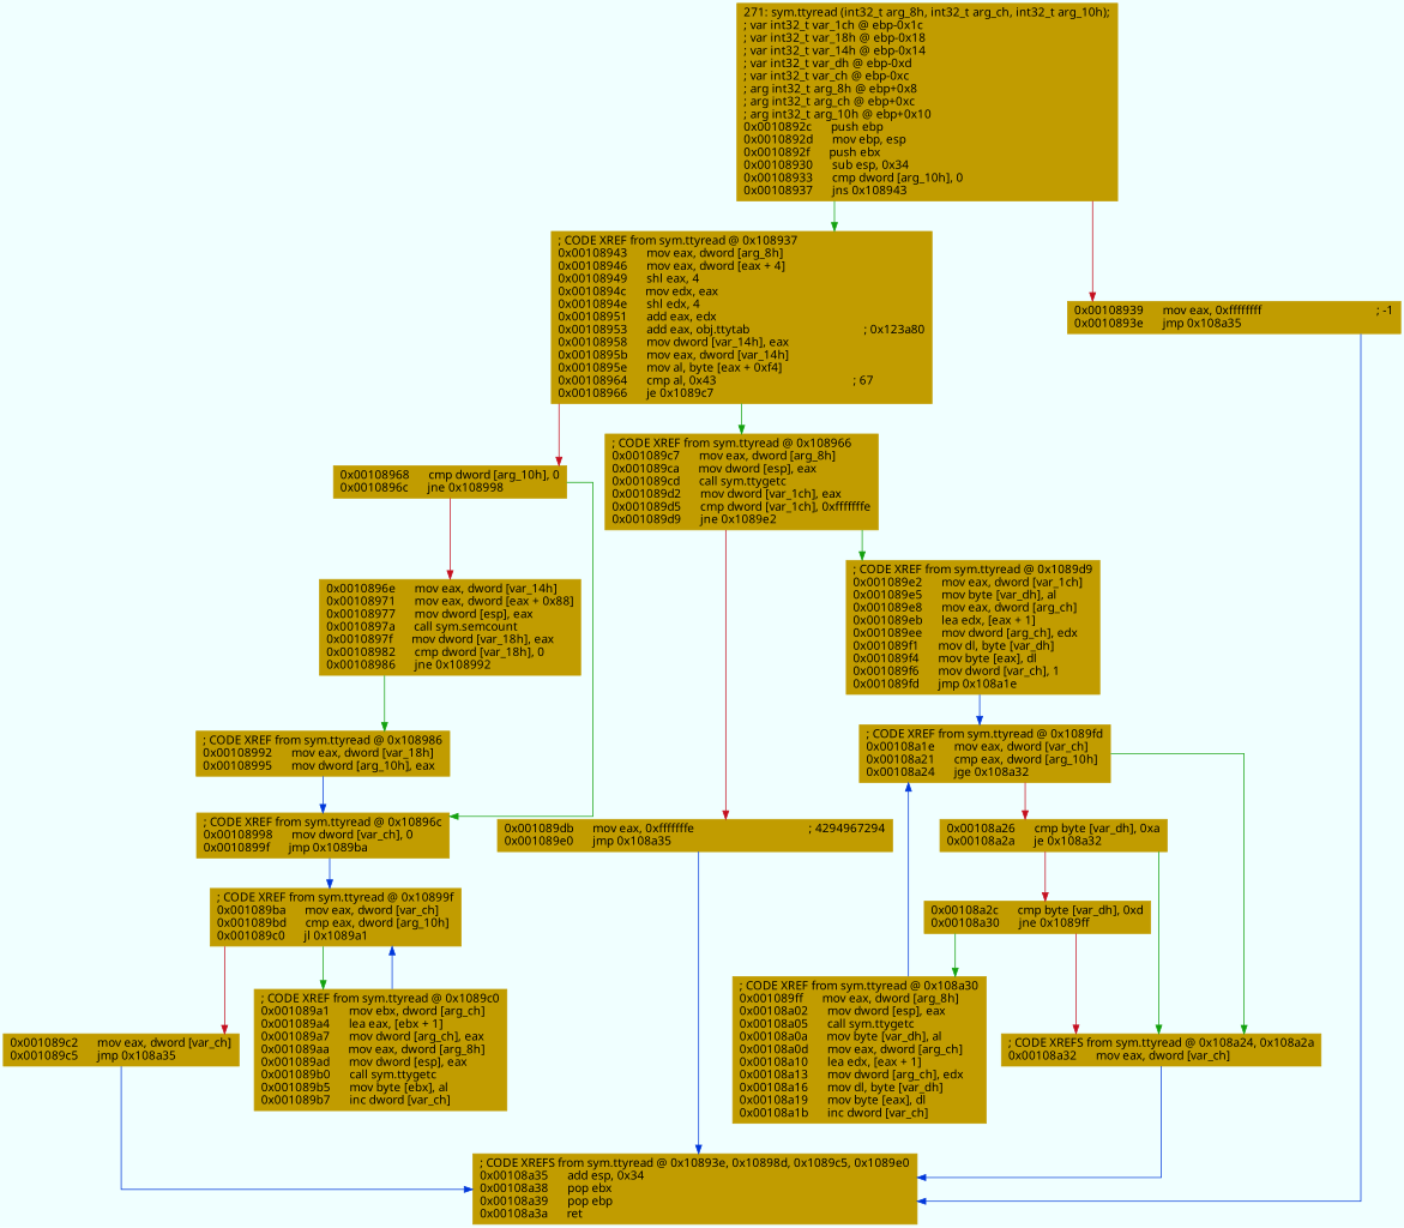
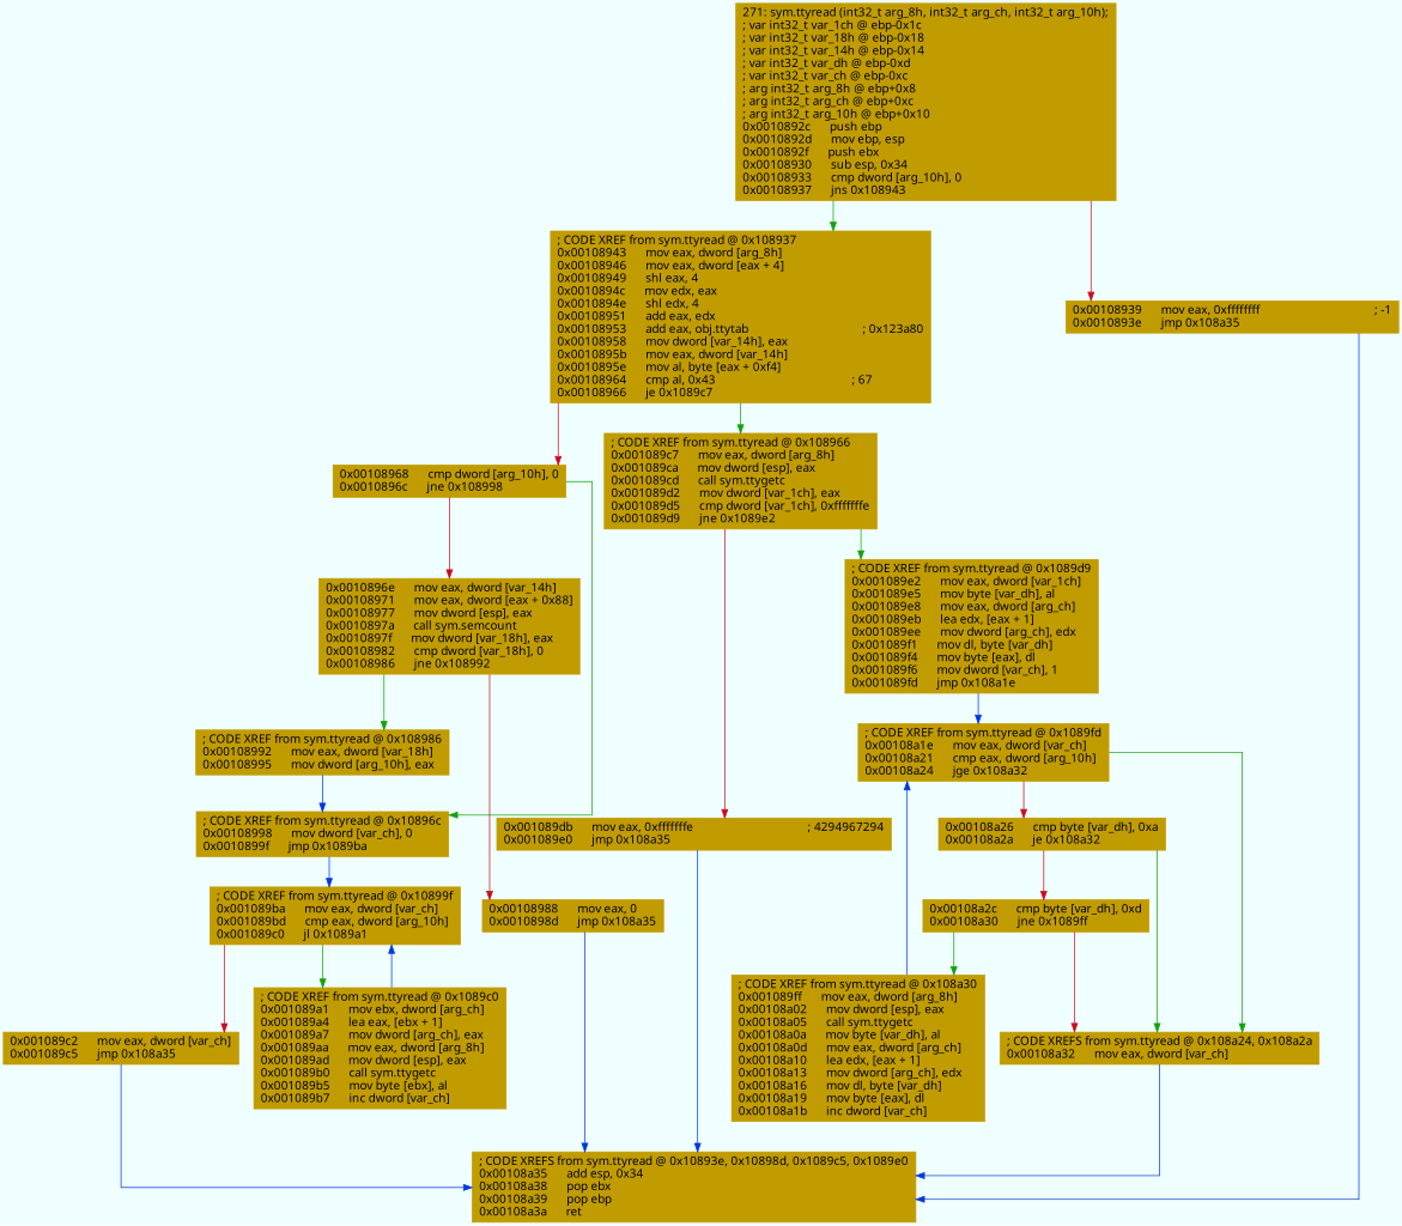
  digraph {
    bgcolor=azure
    fontname="Noto Sans"
    fontsize=8
    splines=ortho
    node [color="#c19c00" fillcolor="#c19c00" fontname="Noto Sans" shape=box style=filled]
    edge [arrowhead=normal color="#0037da" fontname="Noto Sans"]
    n1 [label="271: sym.ttyread (int32_t arg_8h, int32_t arg_ch, int32_t arg_10h);\l; var int32_t var_1ch @ ebp-0x1c\l; var int32_t var_18h @ ebp-0x18\l; var int32_t var_14h @ ebp-0x14\l; var int32_t var_dh @ ebp-0xd\l; var int32_t var_ch @ ebp-0xc\l; arg int32_t arg_8h @ ebp+0x8\l; arg int32_t arg_ch @ ebp+0xc\l; arg int32_t arg_10h @ ebp+0x10\l0x0010892c      push ebp\l0x0010892d      mov ebp, esp\l0x0010892f      push ebx\l0x00108930      sub esp, 0x34\l0x00108933      cmp dword [arg_10h], 0\l0x00108937      jns 0x108943\l"]
    n2 [label="0x00108939      mov eax, 0xffffffff                                    ; -1\l0x0010893e      jmp 0x108a35\l"]
    n3 [label="; CODE XREF from sym.ttyread @ 0x108937\l0x00108943      mov eax, dword [arg_8h]\l0x00108946      mov eax, dword [eax + 4]\l0x00108949      shl eax, 4\l0x0010894c      mov edx, eax\l0x0010894e      shl edx, 4\l0x00108951      add eax, edx\l0x00108953      add eax, obj.ttytab                                    ; 0x123a80\l0x00108958      mov dword [var_14h], eax\l0x0010895b      mov eax, dword [var_14h]\l0x0010895e      mov al, byte [eax + 0xf4]\l0x00108964      cmp al, 0x43                                           ; 67\l0x00108966      je 0x1089c7\l"]
    n4 [label="; CODE XREFS from sym.ttyread @ 0x10893e, 0x10898d, 0x1089c5, 0x1089e0\l0x00108a35      add esp, 0x34\l0x00108a38      pop ebx\l0x00108a39      pop ebp\l0x00108a3a      ret\l"]
    n5 [label="0x00108968      cmp dword [arg_10h], 0\l0x0010896c      jne 0x108998\l"]
    n6 [label="; CODE XREF from sym.ttyread @ 0x108966\l0x001089c7      mov eax, dword [arg_8h]\l0x001089ca      mov dword [esp], eax\l0x001089cd      call sym.ttygetc\l0x001089d2      mov dword [var_1ch], eax\l0x001089d5      cmp dword [var_1ch], 0xfffffffe\l0x001089d9      jne 0x1089e2\l"]
    n7 [label="0x0010896e      mov eax, dword [var_14h]\l0x00108971      mov eax, dword [eax + 0x88]\l0x00108977      mov dword [esp], eax\l0x0010897a      call sym.semcount\l0x0010897f      mov dword [var_18h], eax\l0x00108982      cmp dword [var_18h], 0\l0x00108986      jne 0x108992\l"]
    n8 [label="; CODE XREF from sym.ttyread @ 0x10896c\l0x00108998      mov dword [var_ch], 0\l0x0010899f      jmp 0x1089ba\l"]
+   n9 [label="0x00108988      mov eax, 0\l0x0010898d      jmp 0x108a35\l"]
    n10 [label="; CODE XREF from sym.ttyread @ 0x108986\l0x00108992      mov eax, dword [var_18h]\l0x00108995      mov dword [arg_10h], eax\l"]
    n11 [label="; CODE XREF from sym.ttyread @ 0x10899f\l0x001089ba      mov eax, dword [var_ch]\l0x001089bd      cmp eax, dword [arg_10h]\l0x001089c0      jl 0x1089a1\l"]
    n12 [label="; CODE XREF from sym.ttyread @ 0x1089c0\l0x001089a1      mov ebx, dword [arg_ch]\l0x001089a4      lea eax, [ebx + 1]\l0x001089a7      mov dword [arg_ch], eax\l0x001089aa      mov eax, dword [arg_8h]\l0x001089ad      mov dword [esp], eax\l0x001089b0      call sym.ttygetc\l0x001089b5      mov byte [ebx], al\l0x001089b7      inc dword [var_ch]\l"]
    n13 [label="0x001089c2      mov eax, dword [var_ch]\l0x001089c5      jmp 0x108a35\l"]
    n14 [label="0x001089db      mov eax, 0xfffffffe                                    ; 4294967294\l0x001089e0      jmp 0x108a35\l"]
    n15 [label="; CODE XREF from sym.ttyread @ 0x1089d9\l0x001089e2      mov eax, dword [var_1ch]\l0x001089e5      mov byte [var_dh], al\l0x001089e8      mov eax, dword [arg_ch]\l0x001089eb      lea edx, [eax + 1]\l0x001089ee      mov dword [arg_ch], edx\l0x001089f1      mov dl, byte [var_dh]\l0x001089f4      mov byte [eax], dl\l0x001089f6      mov dword [var_ch], 1\l0x001089fd      jmp 0x108a1e\l"]
    n16 [label="; CODE XREF from sym.ttyread @ 0x1089fd\l0x00108a1e      mov eax, dword [var_ch]\l0x00108a21      cmp eax, dword [arg_10h]\l0x00108a24      jge 0x108a32\l"]
    n17 [label="; CODE XREF from sym.ttyread @ 0x108a30\l0x001089ff      mov eax, dword [arg_8h]\l0x00108a02      mov dword [esp], eax\l0x00108a05      call sym.ttygetc\l0x00108a0a      mov byte [var_dh], al\l0x00108a0d      mov eax, dword [arg_ch]\l0x00108a10      lea edx, [eax + 1]\l0x00108a13      mov dword [arg_ch], edx\l0x00108a16      mov dl, byte [var_dh]\l0x00108a19      mov byte [eax], dl\l0x00108a1b      inc dword [var_ch]\l"]
    n18 [label="0x00108a26      cmp byte [var_dh], 0xa\l0x00108a2a      je 0x108a32\l"]
    n19 [label="; CODE XREFS from sym.ttyread @ 0x108a24, 0x108a2a\l0x00108a32      mov eax, dword [var_ch]\l"]
    n20 [label="0x00108a2c      cmp byte [var_dh], 0xd\l0x00108a30      jne 0x1089ff\l"]
    n1 -> n2 [color="#c50f1f"]
    n1 -> n3 [color="#13a10e"]
    n2 -> n4
    n3 -> n5 [color="#c50f1f"]
    n3 -> n6 [color="#13a10e"]
    n5 -> n7 [color="#c50f1f"]
    n5 -> n8 [color="#13a10e"]
    n6 -> n14 [color="#c50f1f"]
    n6 -> n15 [color="#13a10e"]
+   n7 -> n9 [color="#c50f1f"]
    n7 -> n10 [color="#13a10e"]
    n8 -> n11
+   n9 -> n4
    n10 -> n8
    n11 -> n12 [color="#13a10e"]
    n11 -> n13 [color="#c50f1f"]
    n12 -> n11
    n13 -> n4
    n14 -> n4
    n15 -> n16
    n16 -> n18 [color="#c50f1f"]
    n16 -> n19 [color="#13a10e"]
    n17 -> n16
    n18 -> n19 [color="#13a10e"]
    n18 -> n20 [color="#c50f1f"]
    n19 -> n4
    n20 -> n17 [color="#13a10e"]
    n20 -> n19 [color="#c50f1f"]
  }
